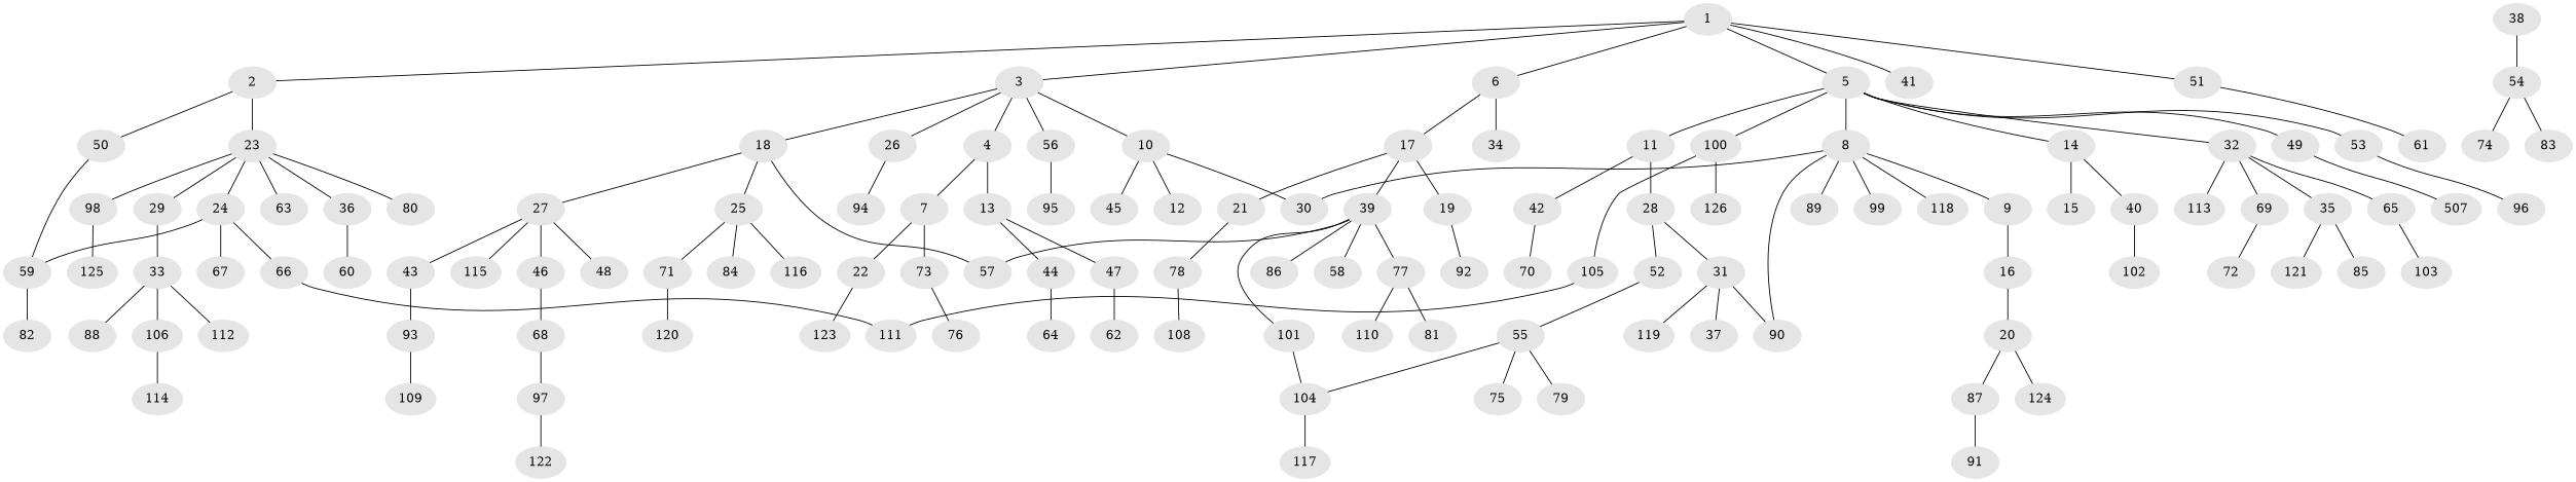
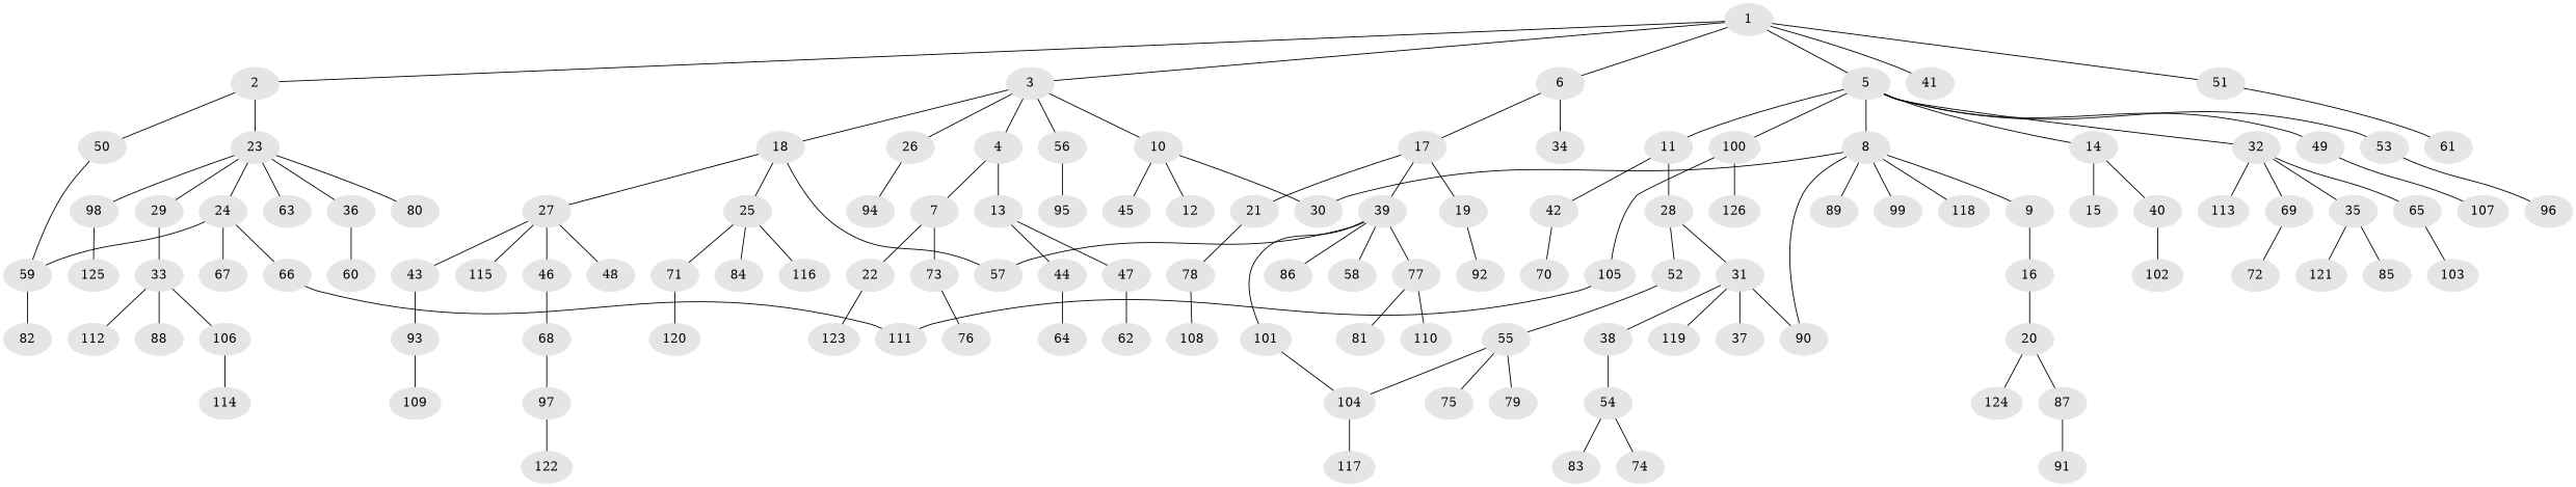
  graph {
    fontname="DejaVu Serif"
    node [color=gray90 fontname="DejaVu Serif" style=filled]
    edge [fontname="DejaVu Serif"]
    1
    2
    3
    5
    6
    41
    51
    23
    50
    4
    10
    18
    26
    56
    8
    11
    14
    32
    49
    53
    100
    17
    34
    19
    21
    39
    61
    24
    29
    36
    63
    80
    98
    59
    7
    13
    30
    12
    45
    25
    27
    57
    94
    95
    22
    73
    44
    47
    9
    89
    90
    99
    118
    28
    42
    15
    40
    35
    65
    69
    113
-   107 [label=507]
+   107
    96
    105
    126
    123
    76
    16
    20
    31
    52
    70
    64
    62
    102
    87
    124
    92
    78
    58
    77
    86
    101
    71
    84
    116
    43
    46
    48
    115
    91
    108
    66
    67
    33
    60
    125
    82
    111
    120
    93
    68
    37
    38
    119
    55
    88
    106
    112
    54
    85
    121
    103
    72
    114
    74
    83
    81
    110
    104
    109
    97
    75
    79
    117
    122
    1 -- 2
    1 -- 3
    1 -- 5
    1 -- 6
    1 -- 41
    1 -- 51
    2 -- 23
    2 -- 50
    3 -- 4
    3 -- 10
    3 -- 18
    3 -- 26
    3 -- 56
    5 -- 8
    5 -- 11
    5 -- 14
    5 -- 32
    5 -- 49
    5 -- 53
    5 -- 100
    6 -- 17
    6 -- 34
    51 -- 61
    23 -- 24
    23 -- 29
    23 -- 36
    23 -- 63
    23 -- 80
    23 -- 98
    50 -- 59
    4 -- 7
    4 -- 13
    10 -- 30
    10 -- 12
    10 -- 45
    18 -- 25
    18 -- 27
    18 -- 57
    26 -- 94
    56 -- 95
    8 -- 30
    8 -- 9
    8 -- 89
    8 -- 90
    8 -- 99
    8 -- 118
    11 -- 28
    11 -- 42
    14 -- 15
    14 -- 40
    32 -- 35
    32 -- 65
    32 -- 69
    32 -- 113
    49 -- 107
    53 -- 96
    100 -- 105
    100 -- 126
    17 -- 19
    17 -- 21
    17 -- 39
    19 -- 92
    21 -- 78
    39 -- 57
    39 -- 58
    39 -- 77
    39 -- 86
    39 -- 101
    24 -- 59
    24 -- 66
    24 -- 67
    29 -- 33
    36 -- 60
    98 -- 125
    59 -- 82
    7 -- 22
    7 -- 73
    13 -- 44
    13 -- 47
    25 -- 71
    25 -- 84
    25 -- 116
    27 -- 43
    27 -- 46
    27 -- 48
    27 -- 115
    22 -- 123
    73 -- 76
    44 -- 64
    47 -- 62
    9 -- 16
    28 -- 31
    28 -- 52
    42 -- 70
    40 -- 102
    35 -- 85
    35 -- 121
    65 -- 103
    69 -- 72
    105 -- 111
    16 -- 20
    20 -- 87
    20 -- 124
    31 -- 90
    31 -- 37
+   31 -- 38
    31 -- 119
    52 -- 55
    87 -- 91
    78 -- 108
    77 -- 81
    77 -- 110
    101 -- 104
    71 -- 120
    43 -- 93
    46 -- 68
    66 -- 111
    33 -- 88
    33 -- 106
    33 -- 112
    93 -- 109
    68 -- 97
    38 -- 54
    55 -- 104
    55 -- 75
    55 -- 79
    106 -- 114
    54 -- 74
    54 -- 83
    104 -- 117
    97 -- 122
  }
